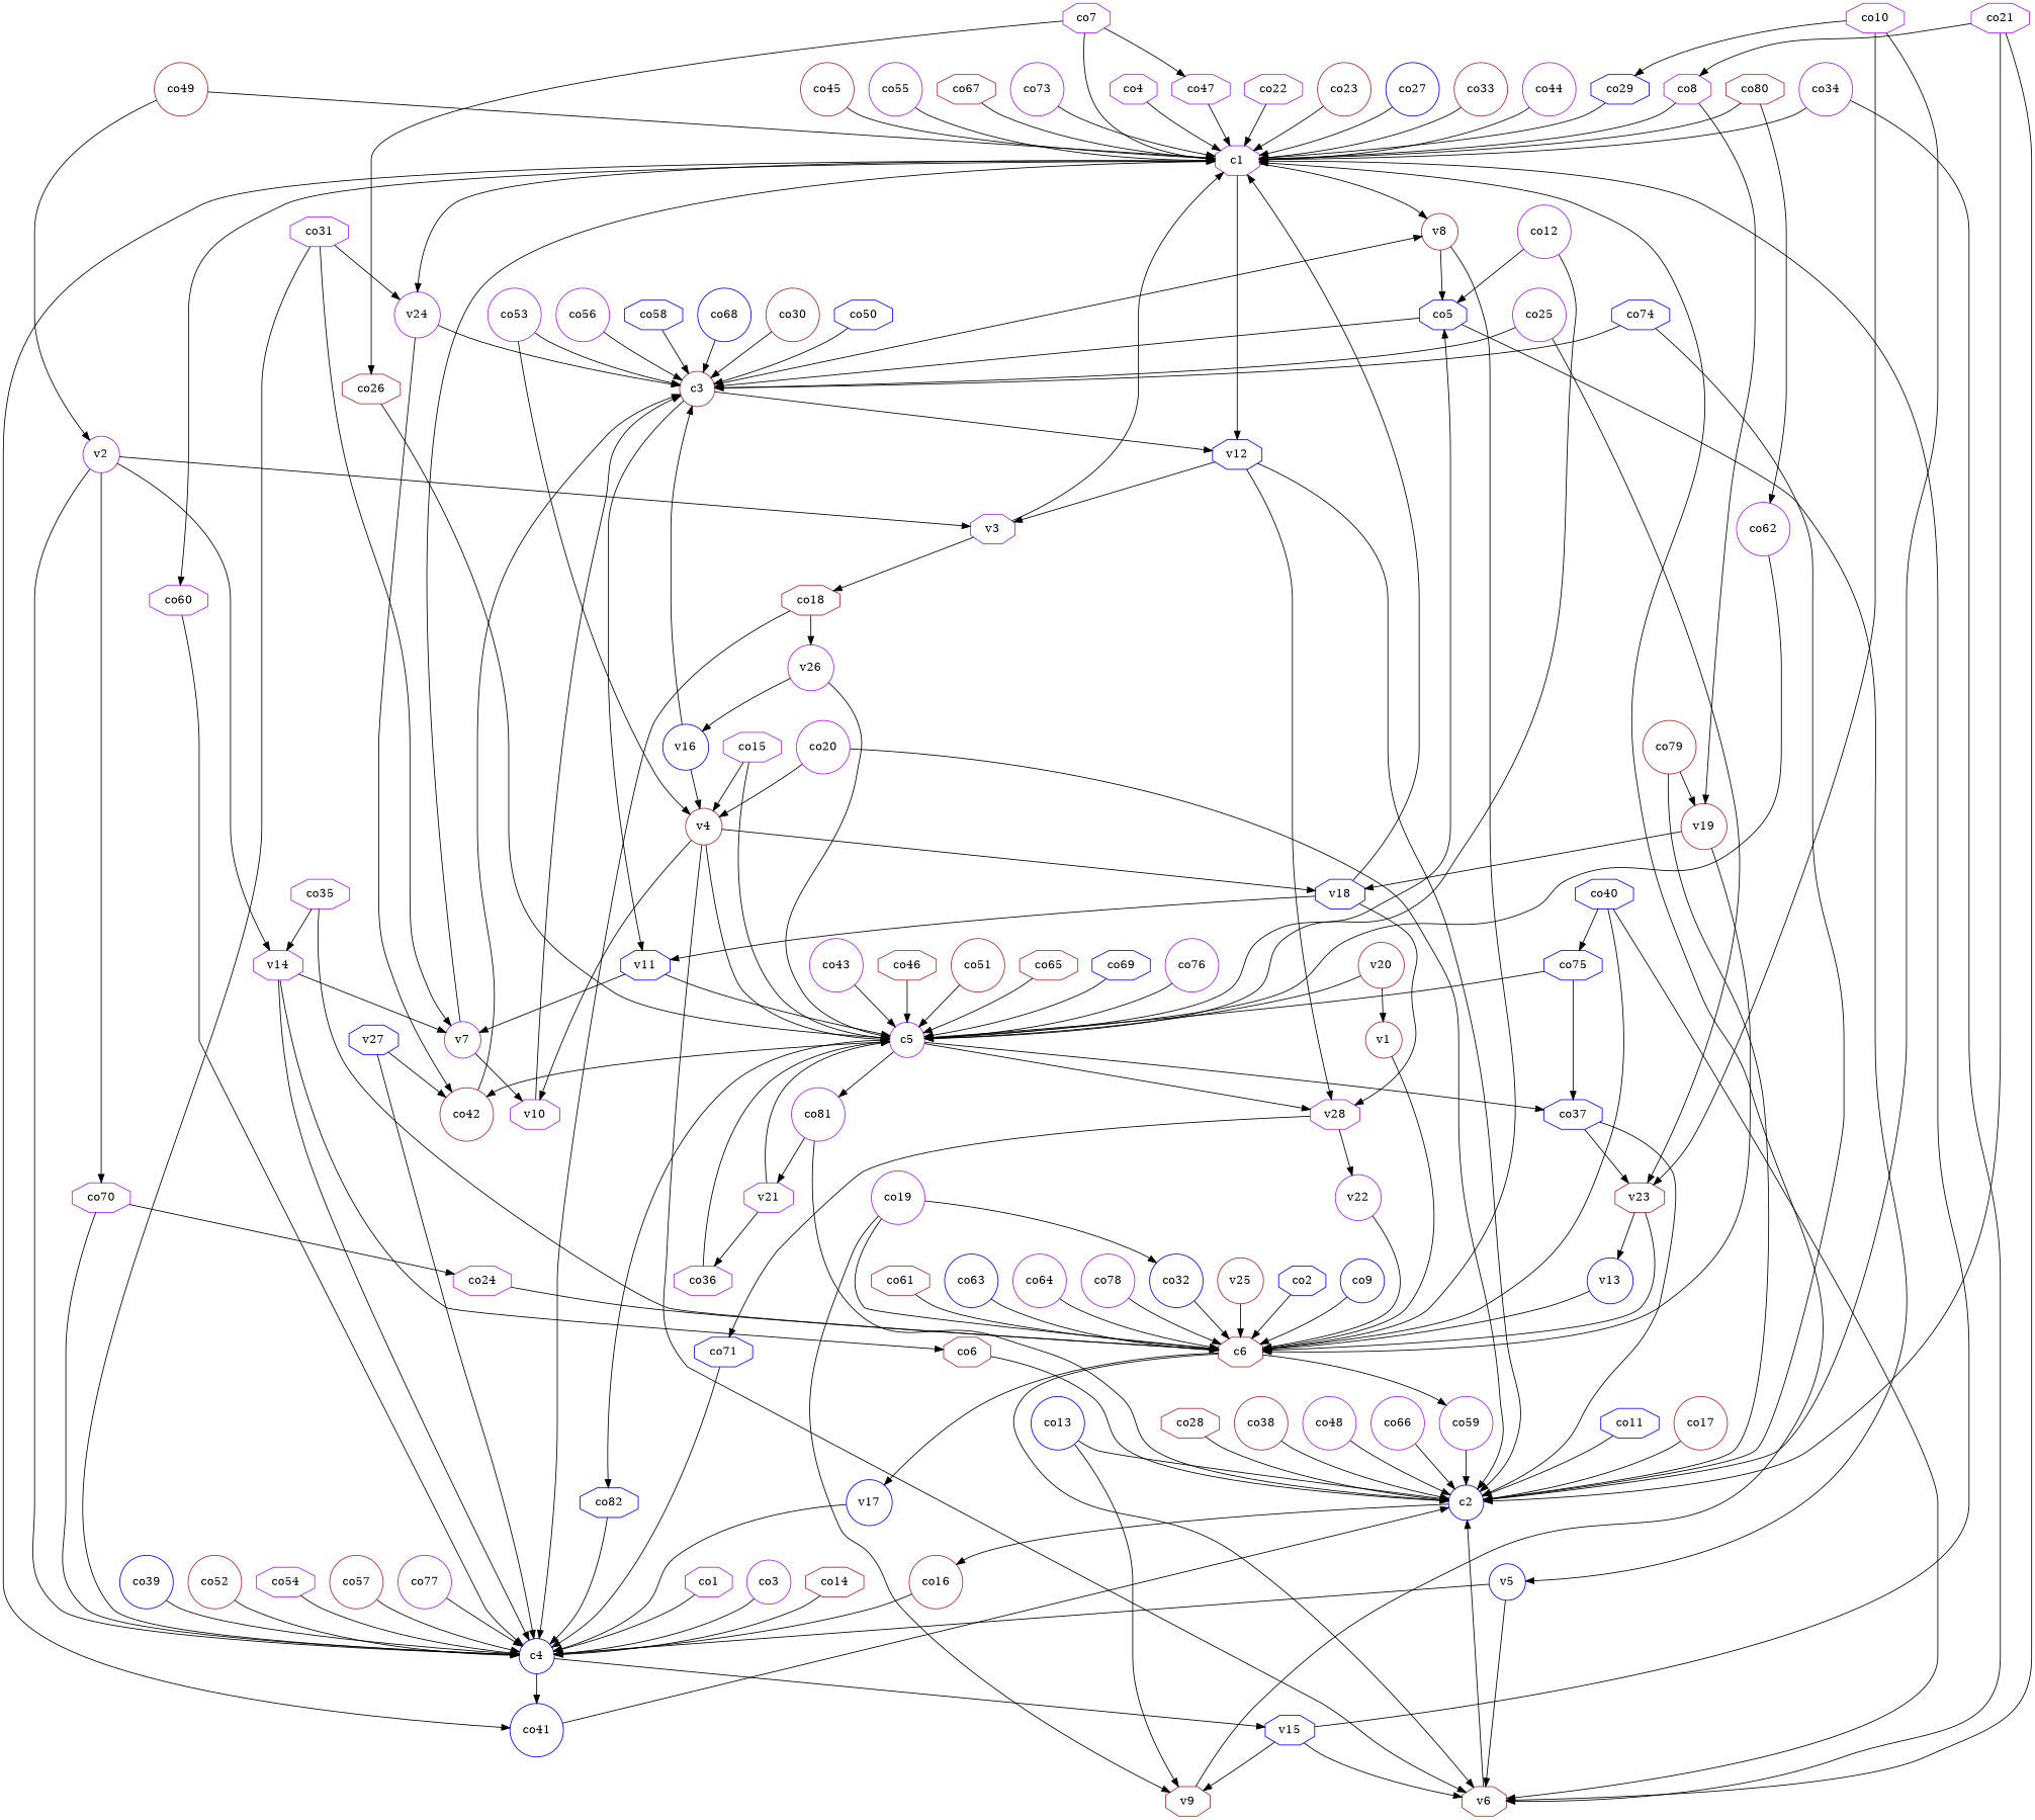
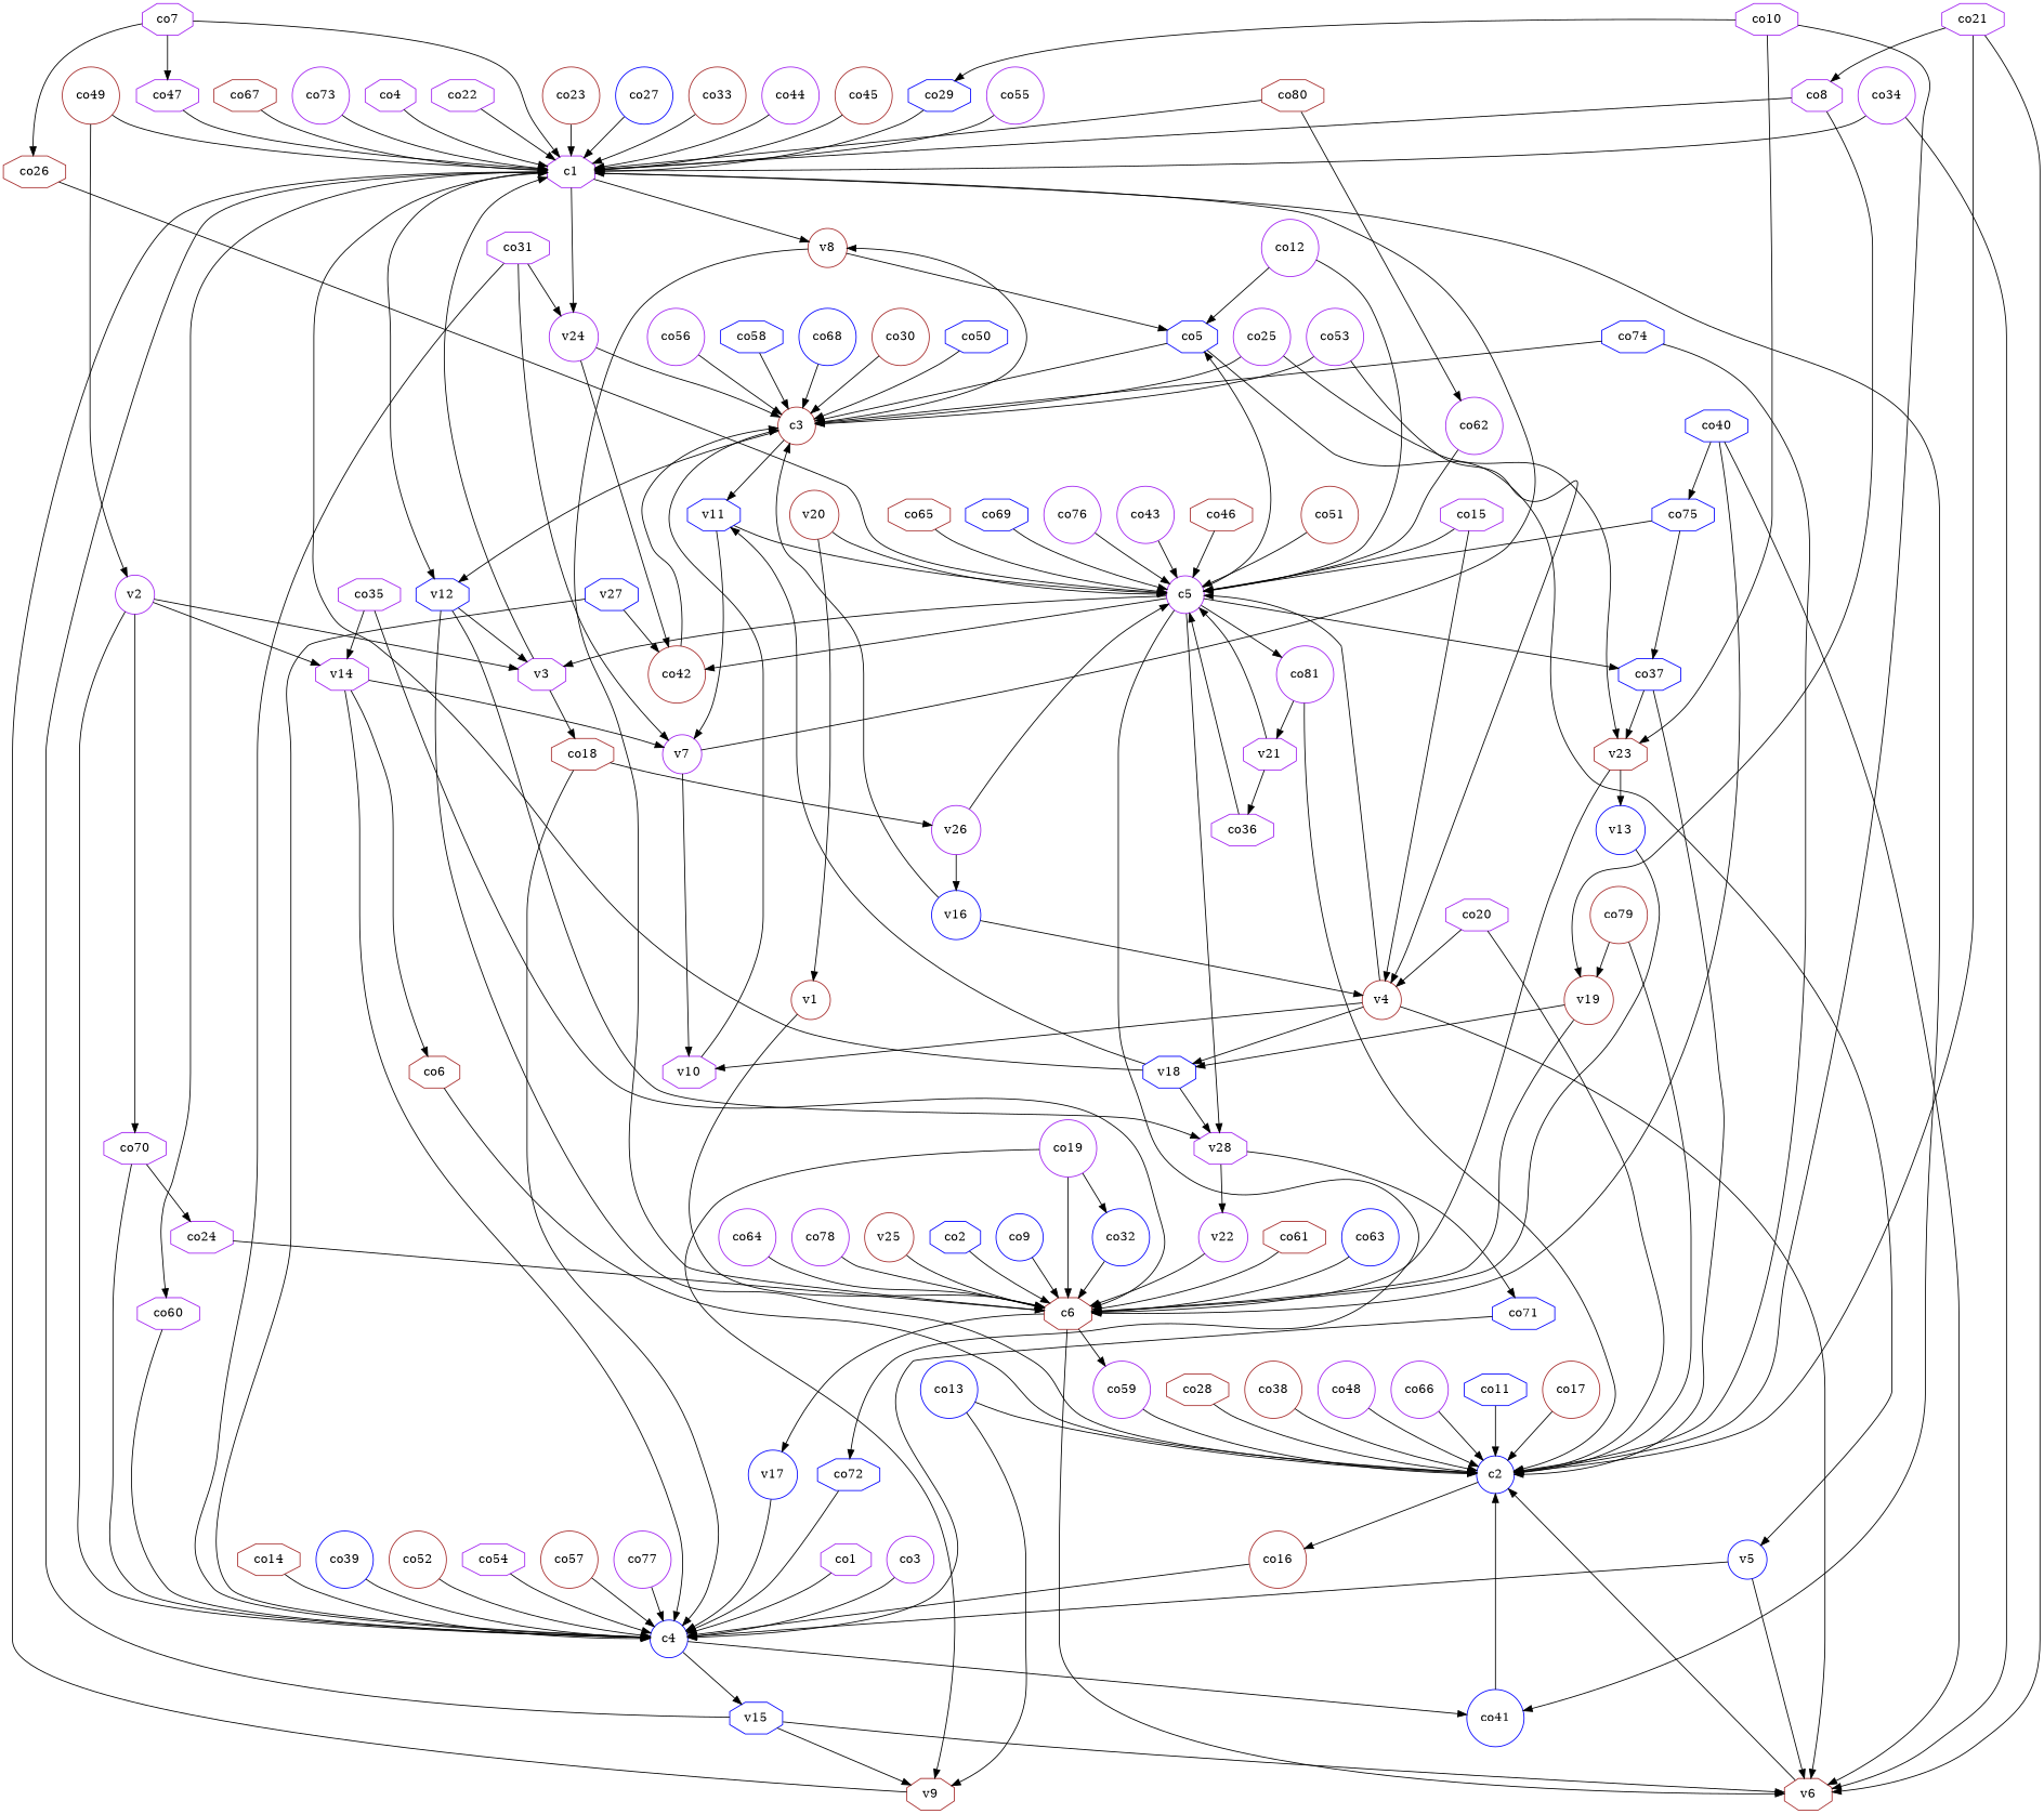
  strict digraph {
    node [color=purple shape=circle]
    edge [weight=1]
    c1 [shape=octagon]
    v8 [color=brown]
    v12 [color=blue shape=octagon]
    v24
    co41 [color=blue]
    co60 [shape=octagon]
    co5 [color=blue shape=octagon]
    c6 [color=brown shape=octagon]
    c2 [color=blue]
    v3 [shape=octagon]
    v28 [shape=octagon]
    c3 [color=brown]
    co42 [color=brown]
    c4 [color=blue]
    co16 [color=brown]
    v11 [color=blue shape=octagon]
    c5
    v7
    v15 [color=blue shape=octagon]
    v6 [color=brown shape=octagon]
    v9 [color=brown shape=octagon]
    co37 [color=blue shape=octagon]
-   co72 [color=blue shape=octagon label=co82]
+   co72 [color=blue shape=octagon]
    co81
    co18 [color=brown shape=octagon]
    v22
    co71 [color=blue shape=octagon]
    v5 [color=blue]
    v23 [color=brown shape=octagon]
    v21 [shape=octagon]
    v17 [color=blue]
    co59
    v1 [color=brown]
    v2
    v14 [shape=octagon]
    co70 [shape=octagon]
    co6 [color=brown shape=octagon]
    co24 [shape=octagon]
    v26
    v4 [color=brown]
    v10 [shape=octagon]
    v18 [color=blue shape=octagon]
    v13 [color=blue]
    v16 [color=blue]
    v19 [color=brown]
    v20 [color=brown]
    co36 [shape=octagon]
    v25 [color=brown]
    v27 [color=blue shape=octagon]
    co1 [shape=octagon]
    co2 [color=blue shape=octagon]
    co3
    co4 [shape=octagon]
    co7 [shape=octagon]
    co26 [color=brown shape=octagon]
    co47 [shape=octagon]
    co8 [shape=octagon]
    co9 [color=blue]
    co10 [shape=octagon]
    co29 [color=blue shape=octagon]
    co11 [color=blue shape=octagon]
    co12
    co13 [color=blue]
    co14 [color=brown shape=octagon]
    co15 [shape=octagon]
    co17 [color=brown]
    co19
    co32 [color=blue]
-   co20
+   co20 [shape=octagon]
    co21 [shape=octagon]
    co22 [shape=octagon]
    co23 [color=brown]
    co25
    co27 [color=blue]
    co28 [color=brown shape=octagon]
    co30 [color=brown]
    co31 [shape=octagon]
    co33 [color=brown]
    co34
    co35 [shape=octagon]
    co38 [color=brown]
    co39 [color=blue]
    co40 [color=blue shape=octagon]
    co75 [color=blue shape=octagon]
    co43
    co44
    co45 [color=brown]
    co46 [color=brown shape=octagon]
    co48
    co49 [color=brown]
    co50 [color=blue shape=octagon]
    co51 [color=brown]
    co52 [color=brown]
    co53
    co54 [shape=octagon]
    co55
    co56
    co57 [color=brown]
    co58 [color=blue shape=octagon]
    co61 [color=brown shape=octagon]
    co62
    co63 [color=blue]
    co64
    co65 [color=brown shape=octagon]
    co66
    co67 [color=brown shape=octagon]
    co68 [color=blue]
    co69 [color=blue shape=octagon]
    co73
    co74 [color=blue shape=octagon]
    co76
    co77
    co78
    co79 [color=brown]
    co80 [color=brown shape=octagon]
    c1 -> v8
    c1 -> v12
    c1 -> v24
    c1 -> co41
    c1 -> co60
    v8 -> co5
    v8 -> c6
    v12 -> c2
    v12 -> v3
    v12 -> v28
    v24 -> c3
    v24 -> co42
    co41 -> c2
    co60 -> c4
    co5 -> c3
    co5 -> v5
    c6 -> v6
    c6 -> v17
    c6 -> co59
    c2 -> co16
    v3 -> c1
    v3 -> co18
    v28 -> v22
    v28 -> co71
    c3 -> v8
    c3 -> v12
    c3 -> v11
    co42 -> c3
    c4 -> co41
    c4 -> v15
    co16 -> c4
    v11 -> c5
    v11 -> v7
    c5 -> co5
+   c5 -> v3
    c5 -> v28
    c5 -> co42
    c5 -> co37
    c5 -> co72
    c5 -> co81
    v7 -> c1
    v7 -> v10
    v15 -> c1
    v15 -> v6
    v15 -> v9
    v6 -> c2
    v9 -> c1
    co37 -> c2
    co37 -> v23
    co72 -> c4
    co81 -> c2
    co81 -> v21
    co18 -> c4
    co18 -> v26
    v22 -> c6
    co71 -> c4
    v5 -> c4
    v5 -> v6
    v23 -> c6
    v23 -> v13
    v21 -> c5
    v21 -> co36
    v17 -> c4
    co59 -> c2
    v1 -> c6
    v2 -> v3
    v2 -> c4
    v2 -> v14
    v2 -> co70
    v14 -> c4
    v14 -> v7
    v14 -> co6
    co70 -> c4
    co70 -> co24
    co6 -> c2
    co24 -> c6
    v26 -> c5
    v26 -> v16
    v4 -> c5
    v4 -> v6
    v4 -> v10
    v4 -> v18
    v10 -> c3
    v18 -> c1
    v18 -> v28
    v18 -> v11
    v13 -> c6
    v16 -> c3
    v16 -> v4
    v19 -> c6
    v19 -> v18
    v20 -> c5
    v20 -> v1
    co36 -> c5
    v25 -> c6
    v27 -> co42
    v27 -> c4
    co1 -> c4
    co2 -> c6
    co3 -> c4
    co4 -> c1
    co7 -> c1
    co7 -> co26
    co7 -> co47
    co26 -> c5
    co47 -> c1
    co8 -> c1
    co8 -> v19
    co9 -> c6
    co10 -> c2
    co10 -> v23
    co10 -> co29
    co29 -> c1
    co11 -> c2
    co12 -> co5
    co12 -> c5
    co13 -> c2
    co13 -> v9
    co14 -> c4
    co15 -> c5
    co15 -> v4
    co17 -> c2
    co19 -> c6
    co19 -> v9
    co19 -> co32
    co32 -> c6
    co20 -> c2
    co20 -> v4
    co21 -> c2
    co21 -> v6
    co21 -> co8
    co22 -> c1
    co23 -> c1
    co25 -> c3
    co25 -> v23
    co27 -> c1
    co28 -> c2
    co30 -> c3
    co31 -> v24
    co31 -> c4
    co31 -> v7
    co33 -> c1
    co34 -> c1
    co34 -> v6
    co35 -> c6
    co35 -> v14
    co38 -> c2
    co39 -> c4
    co40 -> c6
    co40 -> v6
    co40 -> co75
    co75 -> c5
    co75 -> co37
    co43 -> c5
    co44 -> c1
    co45 -> c1
    co46 -> c5
    co48 -> c2
    co49 -> c1
    co49 -> v2
    co50 -> c3
    co51 -> c5
    co52 -> c4
    co53 -> c3
    co53 -> v4
    co54 -> c4
    co55 -> c1
    co56 -> c3
    co57 -> c4
    co58 -> c3
    co61 -> c6
    co62 -> c5
    co63 -> c6
    co64 -> c6
    co65 -> c5
    co66 -> c2
    co67 -> c1
    co68 -> c3
    co69 -> c5
    co73 -> c1
    co74 -> c2
    co74 -> c3
    co76 -> c5
    co77 -> c4
    co78 -> c6
    co79 -> c2
    co79 -> v19
    co80 -> c1
    co80 -> co62
  }
